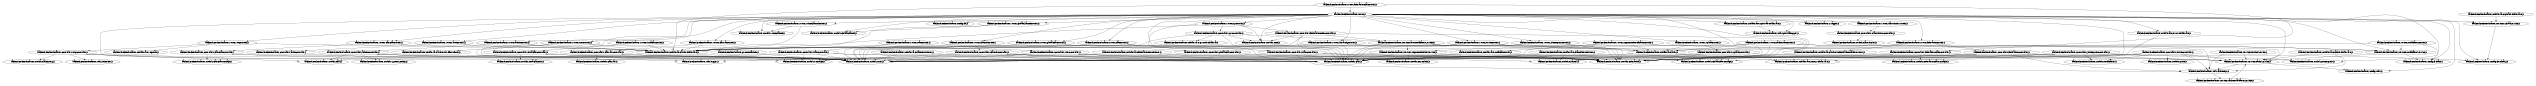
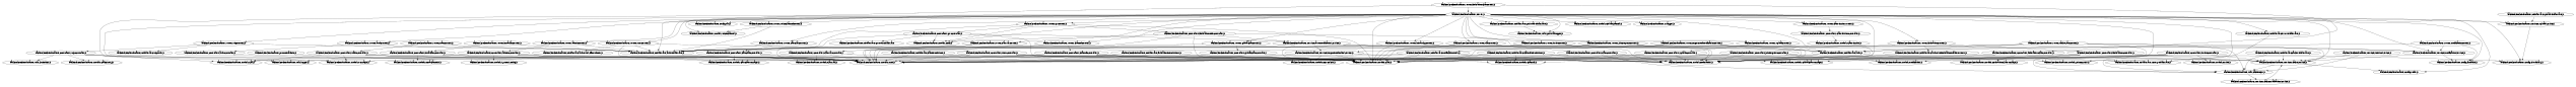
  digraph {
    "backend/Beckend-master/promote_admin.js"
    "backend/Beckend-master/models/User.js"
    "backend/Beckend-master/server.js"
    "backend/Beckend-master/config/db.js"
    "backend/Beckend-master/middleware/errorMiddleware.js"
    "backend/Beckend-master/middleware/spiritualMiddleware.js"
    "backend/Beckend-master/utils/spiritualLogger.js"
    "backend/Beckend-master/models/Message.js"
    "backend/Beckend-master/models/Channel.js"
    "backend/Beckend-master/models/VoiceChannel.js"
    "backend/Beckend-master/models/GlobalChannel.js"
    "backend/Beckend-master/models/Federation.js"
    "backend/Beckend-master/models/Clan.js"
    "backend/Beckend-master/models/QRR.js"
    "backend/Beckend-master/models/GlobalChatMessage.js"
    "backend/Beckend-master/models/JoinRequest.js"
    "backend/Beckend-master/routes/uploadRoutes.js"
    "backend/Beckend-master/routes/authRoutes.js"
    "backend/Beckend-master/routes/userRoutes.js"
    "backend/Beckend-master/routes/channelRoutes.js"
    "backend/Beckend-master/routes/voiceChannelRoutes.js"
-   "backend/Beckend-master/routes/globalChannelRoutes.js"
    "backend/Beckend-master/routes/voipRoutes.js"
    "backend/Beckend-master/routes/federationRoutes.js"
    "backend/Beckend-master/routes/clanRoutes.js"
    "backend/Beckend-master/routes/clanChatRoutes.js"
    "backend/Beckend-master/routes/qrrRoutes.js"
    "backend/Beckend-master/routes/globalChatRoutes.js"
    "backend/Beckend-master/routes/inviteRoutes.js"
    "backend/Beckend-master/routes/joinRequestRoutes.js"
    "backend/Beckend-master/routes/adminRoutes.js"
    "backend/Beckend-master/routes/hierarchyRoutes.js"
    "backend/Beckend-master/routes/clanMission.routes.js"
    "backend/Beckend-master/swagger.js"
    "backend/Beckend-master/services/cacheService.js"
    "backend/Beckend-master/config/redis.js"
    "backend/Beckend-master/config/cloudinary.js"
    "backend/Beckend-master/services/uploadService.js"
    "backend/Beckend-master/config/firebase.js"
    "backend/Beckend-master/services/notificationService.js"
    "backend/Beckend-master/routes/clanWarRoutes.js"
    "backend/Beckend-master/middleware/sentryMiddleware.js"
    "backend/Beckend-master/middleware/auth.js"
    "backend/Beckend-master/controllers/uploadController.js"
    "backend/Beckend-master/controllers/authController.js"
    "backend/Beckend-master/middleware/authMiddleware.js"
    "backend/Beckend-master/middleware/authorizeSelfOrAdmin.js"
    "backend/Beckend-master/controllers/userController.js"
    "backend/Beckend-master/controllers/channelController.js"
    "backend/Beckend-master/controllers/voipController.js"
    "backend/Beckend-master/middleware/voipAuth.js"
    "backend/Beckend-master/controllers/federationController.js"
    "backend/Beckend-master/middleware/authorizeFederationLeaderOrADM.js"
    "backend/Beckend-master/controllers/clanController.js"
    "backend/Beckend-master/routes/federationChatRoutes.js"
    "backend/Beckend-master/controllers/federationChatController.js"
    "backend/Beckend-master/controllers/clanChatController.js"
    "backend/Beckend-master/controllers/qrrController.js"
    "backend/Beckend-master/controllers/federationQRRController.js"
    "backend/Beckend-master/controllers/globalChatController.js"
    "backend/Beckend-master/controllers/adminController.js"
    "backend/Beckend-master/controllers/ClanMissionController.js"
    "backend/Beckend-master/utils/cacheKeys.js"
    "backend/Beckend-master/controllers/clanWarController.js"
    "backend/Beckend-master/utils/logger.js"
    "backend/Beckend-master/models/Call.js"
    "backend/Beckend-master/models/CallHistory.js"
    "backend/Beckend-master/utils/jitsiToken.js"
    "backend/Beckend-master/models/FederationChatMessage.js"
    "backend/Beckend-master/models/ClanChatMessage.js"
    "backend/Beckend-master/services/autoNotificationService.js"
    "backend/Beckend-master/middleware/qrrAuthMiddleware"
    "backend/Beckend-master/models/SystemSetting.js"
    "backend/Beckend-master/models/ClanMission.js"
    "backend/Beckend-master/services/cacheInvalidationService.js"
    "backend/Beckend-master/models/ClanWar.js"
    "backend/Beckend-master/services/segmentedTokenService.js"
    "backend/Beckend-master/models/FCMToken.js"
    "backend/Beckend-master/controllers/instaclanController.js"
    "backend/Beckend-master/models/InstaClanPost.js"
    "backend/Beckend-master/controllers/inviteController.js"
    "backend/Beckend-master/models/Invite.js"
    "backend/Beckend-master/models/Notification.js"
    "backend/Beckend-master/controllers/joinRequestController.js"
    "backend/Beckend-master/controllers/statsController.js"
    "backend/Beckend-master/middleware/cacheMiddleware.js"
    "backend/Beckend-master/middleware/channelPermissions.js"
    "backend/Beckend-master/middleware/clanPermissions.js"
    "backend/Beckend-master/middleware/federationPermissions.js"
    "backend/Beckend-master/middleware/notificationAuth.js"
    "backend/Beckend-master/middleware/uploadMiddleware.js"
    "backend/Beckend-master/routes/cacheStatsRoutes.js"
    "backend/Beckend-master/routes/instaclanRoutes.js"
    "backend/Beckend-master/routes/notificationRoutes.js"
    "backend/Beckend-master/routes/segmentedNotificationRoutes.js"
    "backend/Beckend-master/routes/statsRoutes.js"
    "backend/Beckend-master/services/sessionService.js"
    "backend/Beckend-master/promote_admin.js" -> "backend/Beckend-master/models/User.js"
    "backend/Beckend-master/server.js" -> "backend/Beckend-master/models/User.js"
    "backend/Beckend-master/server.js" -> "backend/Beckend-master/config/db.js"
    "backend/Beckend-master/server.js" -> "backend/Beckend-master/middleware/errorMiddleware.js"
    "backend/Beckend-master/server.js" -> "backend/Beckend-master/middleware/spiritualMiddleware.js"
    "backend/Beckend-master/server.js" -> "backend/Beckend-master/utils/spiritualLogger.js"
    "backend/Beckend-master/server.js" -> "backend/Beckend-master/models/Message.js"
    "backend/Beckend-master/server.js" -> "backend/Beckend-master/models/Channel.js"
    "backend/Beckend-master/server.js" -> "backend/Beckend-master/models/VoiceChannel.js"
    "backend/Beckend-master/server.js" -> "backend/Beckend-master/models/GlobalChannel.js"
    "backend/Beckend-master/server.js" -> "backend/Beckend-master/models/Federation.js"
    "backend/Beckend-master/server.js" -> "backend/Beckend-master/models/Clan.js"
    "backend/Beckend-master/server.js" -> "backend/Beckend-master/models/QRR.js"
    "backend/Beckend-master/server.js" -> "backend/Beckend-master/models/GlobalChatMessage.js"
    "backend/Beckend-master/server.js" -> "backend/Beckend-master/models/JoinRequest.js"
    "backend/Beckend-master/server.js" -> "backend/Beckend-master/routes/uploadRoutes.js"
    "backend/Beckend-master/server.js" -> "backend/Beckend-master/routes/authRoutes.js"
    "backend/Beckend-master/server.js" -> "backend/Beckend-master/routes/userRoutes.js"
    "backend/Beckend-master/server.js" -> "backend/Beckend-master/routes/channelRoutes.js"
    "backend/Beckend-master/server.js" -> "backend/Beckend-master/routes/voiceChannelRoutes.js"
-   "backend/Beckend-master/server.js" -> "backend/Beckend-master/routes/globalChannelRoutes.js"
    "backend/Beckend-master/server.js" -> "backend/Beckend-master/routes/voipRoutes.js"
    "backend/Beckend-master/server.js" -> "backend/Beckend-master/routes/federationRoutes.js"
    "backend/Beckend-master/server.js" -> "backend/Beckend-master/routes/clanRoutes.js"
    "backend/Beckend-master/server.js" -> "backend/Beckend-master/routes/clanChatRoutes.js"
    "backend/Beckend-master/server.js" -> "backend/Beckend-master/routes/qrrRoutes.js"
    "backend/Beckend-master/server.js" -> "backend/Beckend-master/routes/globalChatRoutes.js"
    "backend/Beckend-master/server.js" -> "backend/Beckend-master/routes/inviteRoutes.js"
    "backend/Beckend-master/server.js" -> "backend/Beckend-master/routes/joinRequestRoutes.js"
    "backend/Beckend-master/server.js" -> "backend/Beckend-master/routes/adminRoutes.js"
    "backend/Beckend-master/server.js" -> "backend/Beckend-master/routes/hierarchyRoutes.js"
    "backend/Beckend-master/server.js" -> "backend/Beckend-master/routes/clanMission.routes.js"
    "backend/Beckend-master/server.js" -> "backend/Beckend-master/swagger.js"
    "backend/Beckend-master/server.js" -> "backend/Beckend-master/services/cacheService.js"
    "backend/Beckend-master/server.js" -> "backend/Beckend-master/config/redis.js"
    "backend/Beckend-master/server.js" -> "backend/Beckend-master/config/cloudinary.js"
    "backend/Beckend-master/server.js" -> "backend/Beckend-master/services/uploadService.js"
    "backend/Beckend-master/server.js" -> "backend/Beckend-master/config/firebase.js"
    "backend/Beckend-master/server.js" -> "backend/Beckend-master/services/notificationService.js"
    "backend/Beckend-master/server.js" -> "backend/Beckend-master/routes/clanWarRoutes.js"
    "backend/Beckend-master/middleware/errorMiddleware.js" -> "backend/Beckend-master/middleware/sentryMiddleware.js"
    "backend/Beckend-master/middleware/spiritualMiddleware.js" -> "backend/Beckend-master/utils/spiritualLogger.js"
    "backend/Beckend-master/routes/uploadRoutes.js" -> "backend/Beckend-master/middleware/auth.js"
    "backend/Beckend-master/routes/uploadRoutes.js" -> "backend/Beckend-master/controllers/uploadController.js"
    "backend/Beckend-master/routes/authRoutes.js" -> "backend/Beckend-master/controllers/authController.js"
    "backend/Beckend-master/routes/authRoutes.js" -> "backend/Beckend-master/middleware/authMiddleware.js"
    "backend/Beckend-master/routes/userRoutes.js" -> "backend/Beckend-master/models/User.js"
    "backend/Beckend-master/routes/userRoutes.js" -> "backend/Beckend-master/middleware/authMiddleware.js"
    "backend/Beckend-master/routes/userRoutes.js" -> "backend/Beckend-master/middleware/authorizeSelfOrAdmin.js"
    "backend/Beckend-master/routes/userRoutes.js" -> "backend/Beckend-master/controllers/userController.js"
    "backend/Beckend-master/routes/channelRoutes.js" -> "backend/Beckend-master/middleware/authMiddleware.js"
    "backend/Beckend-master/routes/channelRoutes.js" -> "backend/Beckend-master/controllers/channelController.js"
    "backend/Beckend-master/routes/voiceChannelRoutes.js" -> "backend/Beckend-master/models/VoiceChannel.js"
    "backend/Beckend-master/routes/voiceChannelRoutes.js" -> "backend/Beckend-master/middleware/authMiddleware.js"
-   "backend/Beckend-master/routes/globalChannelRoutes.js" -> "backend/Beckend-master/models/GlobalChannel.js"
-   "backend/Beckend-master/routes/globalChannelRoutes.js" -> "backend/Beckend-master/middleware/authMiddleware.js"
    "backend/Beckend-master/routes/voipRoutes.js" -> "backend/Beckend-master/middleware/authMiddleware.js"
    "backend/Beckend-master/routes/voipRoutes.js" -> "backend/Beckend-master/controllers/voipController.js"
    "backend/Beckend-master/routes/voipRoutes.js" -> "backend/Beckend-master/middleware/voipAuth.js"
    "backend/Beckend-master/routes/federationRoutes.js" -> "backend/Beckend-master/middleware/authMiddleware.js"
    "backend/Beckend-master/routes/federationRoutes.js" -> "backend/Beckend-master/controllers/federationController.js"
    "backend/Beckend-master/routes/federationRoutes.js" -> "backend/Beckend-master/middleware/authorizeFederationLeaderOrADM.js"
    "backend/Beckend-master/routes/clanRoutes.js" -> "backend/Beckend-master/models/Clan.js"
    "backend/Beckend-master/routes/clanRoutes.js" -> "backend/Beckend-master/middleware/authMiddleware.js"
    "backend/Beckend-master/routes/clanRoutes.js" -> "backend/Beckend-master/controllers/clanController.js"
    "backend/Beckend-master/routes/clanChatRoutes.js" -> "backend/Beckend-master/middleware/authMiddleware.js"
    "backend/Beckend-master/routes/clanChatRoutes.js" -> "backend/Beckend-master/controllers/clanChatController.js"
    "backend/Beckend-master/routes/qrrRoutes.js" -> "backend/Beckend-master/models/Clan.js"
    "backend/Beckend-master/routes/qrrRoutes.js" -> "backend/Beckend-master/models/QRR.js"
    "backend/Beckend-master/routes/qrrRoutes.js" -> "backend/Beckend-master/middleware/authMiddleware.js"
    "backend/Beckend-master/routes/qrrRoutes.js" -> "backend/Beckend-master/controllers/qrrController.js"
    "backend/Beckend-master/routes/qrrRoutes.js" -> "backend/Beckend-master/controllers/federationQRRController.js"
    "backend/Beckend-master/routes/globalChatRoutes.js" -> "backend/Beckend-master/middleware/authMiddleware.js"
    "backend/Beckend-master/routes/globalChatRoutes.js" -> "backend/Beckend-master/controllers/globalChatController.js"
    "backend/Beckend-master/routes/inviteRoutes.js" -> "backend/Beckend-master/models/User.js"
    "backend/Beckend-master/routes/inviteRoutes.js" -> "backend/Beckend-master/models/Federation.js"
    "backend/Beckend-master/routes/inviteRoutes.js" -> "backend/Beckend-master/models/Clan.js"
    "backend/Beckend-master/routes/inviteRoutes.js" -> "backend/Beckend-master/middleware/auth.js"
    "backend/Beckend-master/routes/joinRequestRoutes.js" -> "backend/Beckend-master/models/User.js"
    "backend/Beckend-master/routes/joinRequestRoutes.js" -> "backend/Beckend-master/models/Federation.js"
    "backend/Beckend-master/routes/joinRequestRoutes.js" -> "backend/Beckend-master/models/Clan.js"
    "backend/Beckend-master/routes/joinRequestRoutes.js" -> "backend/Beckend-master/middleware/auth.js"
    "backend/Beckend-master/routes/adminRoutes.js" -> "backend/Beckend-master/middleware/authMiddleware.js"
    "backend/Beckend-master/routes/adminRoutes.js" -> "backend/Beckend-master/controllers/adminController.js"
    "backend/Beckend-master/routes/hierarchyRoutes.js" -> "backend/Beckend-master/models/Federation.js"
    "backend/Beckend-master/routes/hierarchyRoutes.js" -> "backend/Beckend-master/models/Clan.js"
    "backend/Beckend-master/routes/hierarchyRoutes.js" -> "backend/Beckend-master/middleware/authMiddleware.js"
    "backend/Beckend-master/routes/clanMission.routes.js" -> "backend/Beckend-master/controllers/ClanMissionController.js"
    "backend/Beckend-master/services/cacheService.js" -> "backend/Beckend-master/config/redis.js"
    "backend/Beckend-master/services/cacheService.js" -> "backend/Beckend-master/utils/cacheKeys.js"
    "backend/Beckend-master/services/uploadService.js" -> "backend/Beckend-master/config/cloudinary.js"
    "backend/Beckend-master/services/notificationService.js" -> "backend/Beckend-master/services/cacheService.js"
    "backend/Beckend-master/services/notificationService.js" -> "backend/Beckend-master/config/firebase.js"
    "backend/Beckend-master/routes/clanWarRoutes.js" -> "backend/Beckend-master/middleware/authMiddleware.js"
    "backend/Beckend-master/routes/clanWarRoutes.js" -> "backend/Beckend-master/controllers/clanWarController.js"
    "backend/Beckend-master/middleware/auth.js" -> "backend/Beckend-master/models/User.js"
    "backend/Beckend-master/middleware/auth.js" -> "backend/Beckend-master/middleware/sentryMiddleware.js"
    "backend/Beckend-master/controllers/uploadController.js" -> "backend/Beckend-master/models/User.js"
    "backend/Beckend-master/controllers/uploadController.js" -> "backend/Beckend-master/models/Federation.js"
    "backend/Beckend-master/controllers/uploadController.js" -> "backend/Beckend-master/models/Clan.js"
    "backend/Beckend-master/controllers/uploadController.js" -> "backend/Beckend-master/config/cloudinary.js"
    "backend/Beckend-master/controllers/authController.js" -> "backend/Beckend-master/models/User.js"
    "backend/Beckend-master/middleware/authMiddleware.js" -> "backend/Beckend-master/models/User.js"
    "backend/Beckend-master/controllers/userController.js" -> "backend/Beckend-master/models/User.js"
    "backend/Beckend-master/controllers/userController.js" -> "backend/Beckend-master/models/Federation.js"
    "backend/Beckend-master/controllers/userController.js" -> "backend/Beckend-master/models/Clan.js"
    "backend/Beckend-master/controllers/userController.js" -> "backend/Beckend-master/services/cacheService.js"
    "backend/Beckend-master/controllers/userController.js" -> "backend/Beckend-master/utils/logger.js"
    "backend/Beckend-master/controllers/channelController.js" -> "backend/Beckend-master/models/User.js"
    "backend/Beckend-master/controllers/channelController.js" -> "backend/Beckend-master/models/Message.js"
    "backend/Beckend-master/controllers/channelController.js" -> "backend/Beckend-master/models/Channel.js"
    "backend/Beckend-master/controllers/channelController.js" -> "backend/Beckend-master/models/Federation.js"
    "backend/Beckend-master/controllers/channelController.js" -> "backend/Beckend-master/models/Clan.js"
    "backend/Beckend-master/controllers/voipController.js" -> "backend/Beckend-master/models/User.js"
    "backend/Beckend-master/controllers/voipController.js" -> "backend/Beckend-master/utils/logger.js"
    "backend/Beckend-master/controllers/voipController.js" -> "backend/Beckend-master/models/Call.js"
    "backend/Beckend-master/controllers/voipController.js" -> "backend/Beckend-master/models/CallHistory.js"
    "backend/Beckend-master/controllers/voipController.js" -> "backend/Beckend-master/utils/jitsiToken.js"
    "backend/Beckend-master/controllers/federationController.js" -> "backend/Beckend-master/models/User.js"
    "backend/Beckend-master/controllers/federationController.js" -> "backend/Beckend-master/models/Federation.js"
    "backend/Beckend-master/controllers/federationController.js" -> "backend/Beckend-master/models/Clan.js"
    "backend/Beckend-master/controllers/federationController.js" -> "backend/Beckend-master/services/cacheService.js"
    "backend/Beckend-master/controllers/federationController.js" -> "backend/Beckend-master/utils/cacheKeys.js"
    "backend/Beckend-master/middleware/authorizeFederationLeaderOrADM.js" -> "backend/Beckend-master/models/Federation.js"
    "backend/Beckend-master/controllers/clanController.js" -> "backend/Beckend-master/models/User.js"
    "backend/Beckend-master/controllers/clanController.js" -> "backend/Beckend-master/models/Federation.js"
    "backend/Beckend-master/controllers/clanController.js" -> "backend/Beckend-master/models/Clan.js"
    "backend/Beckend-master/controllers/clanController.js" -> "backend/Beckend-master/services/cacheService.js"
    "backend/Beckend-master/controllers/clanController.js" -> "backend/Beckend-master/utils/cacheKeys.js"
    "backend/Beckend-master/routes/federationChatRoutes.js" -> "backend/Beckend-master/server.js"
    "backend/Beckend-master/routes/federationChatRoutes.js" -> "backend/Beckend-master/middleware/authMiddleware.js"
    "backend/Beckend-master/routes/federationChatRoutes.js" -> "backend/Beckend-master/controllers/federationChatController.js"
    "backend/Beckend-master/controllers/federationChatController.js" -> "backend/Beckend-master/models/User.js"
    "backend/Beckend-master/controllers/federationChatController.js" -> "backend/Beckend-master/models/Federation.js"
    "backend/Beckend-master/controllers/federationChatController.js" -> "backend/Beckend-master/models/FederationChatMessage.js"
    "backend/Beckend-master/controllers/clanChatController.js" -> "backend/Beckend-master/models/User.js"
    "backend/Beckend-master/controllers/clanChatController.js" -> "backend/Beckend-master/models/Clan.js"
    "backend/Beckend-master/controllers/clanChatController.js" -> "backend/Beckend-master/models/ClanChatMessage.js"
    "backend/Beckend-master/controllers/qrrController.js" -> "backend/Beckend-master/models/User.js"
    "backend/Beckend-master/controllers/qrrController.js" -> "backend/Beckend-master/models/Clan.js"
    "backend/Beckend-master/controllers/qrrController.js" -> "backend/Beckend-master/models/QRR.js"
    "backend/Beckend-master/controllers/qrrController.js" -> "backend/Beckend-master/services/autoNotificationService.js"
    "backend/Beckend-master/controllers/qrrController.js" -> "backend/Beckend-master/middleware/qrrAuthMiddleware"
    "backend/Beckend-master/controllers/federationQRRController.js" -> "backend/Beckend-master/models/User.js"
    "backend/Beckend-master/controllers/federationQRRController.js" -> "backend/Beckend-master/models/Federation.js"
    "backend/Beckend-master/controllers/federationQRRController.js" -> "backend/Beckend-master/models/Clan.js"
    "backend/Beckend-master/controllers/federationQRRController.js" -> "backend/Beckend-master/models/QRR.js"
    "backend/Beckend-master/controllers/federationQRRController.js" -> "backend/Beckend-master/services/autoNotificationService.js"
    "backend/Beckend-master/controllers/globalChatController.js" -> "backend/Beckend-master/models/User.js"
    "backend/Beckend-master/controllers/globalChatController.js" -> "backend/Beckend-master/models/GlobalChatMessage.js"
    "backend/Beckend-master/controllers/adminController.js" -> "backend/Beckend-master/models/User.js"
    "backend/Beckend-master/controllers/adminController.js" -> "backend/Beckend-master/models/Federation.js"
    "backend/Beckend-master/controllers/adminController.js" -> "backend/Beckend-master/models/Clan.js"
    "backend/Beckend-master/controllers/adminController.js" -> "backend/Beckend-master/models/Call.js"
    "backend/Beckend-master/controllers/adminController.js" -> "backend/Beckend-master/models/SystemSetting.js"
    "backend/Beckend-master/controllers/ClanMissionController.js" -> "backend/Beckend-master/models/ClanMission.js"
    "backend/Beckend-master/utils/cacheKeys.js" -> "backend/Beckend-master/services/cacheInvalidationService.js"
    "backend/Beckend-master/controllers/clanWarController.js" -> "backend/Beckend-master/models/User.js"
    "backend/Beckend-master/controllers/clanWarController.js" -> "backend/Beckend-master/models/Clan.js"
    "backend/Beckend-master/controllers/clanWarController.js" -> "backend/Beckend-master/models/ClanWar.js"
    "backend/Beckend-master/services/autoNotificationService.js" -> "backend/Beckend-master/models/User.js"
    "backend/Beckend-master/services/autoNotificationService.js" -> "backend/Beckend-master/models/Federation.js"
    "backend/Beckend-master/services/autoNotificationService.js" -> "backend/Beckend-master/models/Clan.js"
    "backend/Beckend-master/services/autoNotificationService.js" -> "backend/Beckend-master/services/notificationService.js"
    "backend/Beckend-master/services/autoNotificationService.js" -> "backend/Beckend-master/services/segmentedTokenService.js"
    "backend/Beckend-master/services/cacheInvalidationService.js" -> "backend/Beckend-master/services/cacheService.js"
    "backend/Beckend-master/services/segmentedTokenService.js" -> "backend/Beckend-master/models/User.js"
    "backend/Beckend-master/services/segmentedTokenService.js" -> "backend/Beckend-master/models/Federation.js"
    "backend/Beckend-master/services/segmentedTokenService.js" -> "backend/Beckend-master/models/Clan.js"
    "backend/Beckend-master/services/segmentedTokenService.js" -> "backend/Beckend-master/models/FCMToken.js"
    "backend/Beckend-master/controllers/instaclanController.js" -> "backend/Beckend-master/models/User.js"
    "backend/Beckend-master/controllers/instaclanController.js" -> "backend/Beckend-master/models/Clan.js"
    "backend/Beckend-master/controllers/instaclanController.js" -> "backend/Beckend-master/models/InstaClanPost.js"
    "backend/Beckend-master/controllers/inviteController.js" -> "backend/Beckend-master/models/User.js"
    "backend/Beckend-master/controllers/inviteController.js" -> "backend/Beckend-master/models/Federation.js"
    "backend/Beckend-master/controllers/inviteController.js" -> "backend/Beckend-master/models/Clan.js"
    "backend/Beckend-master/controllers/inviteController.js" -> "backend/Beckend-master/services/cacheService.js"
    "backend/Beckend-master/controllers/inviteController.js" -> "backend/Beckend-master/utils/cacheKeys.js"
    "backend/Beckend-master/controllers/inviteController.js" -> "backend/Beckend-master/models/Invite.js"
    "backend/Beckend-master/controllers/inviteController.js" -> "backend/Beckend-master/models/Notification.js"
    "backend/Beckend-master/controllers/joinRequestController.js" -> "backend/Beckend-master/models/User.js"
    "backend/Beckend-master/controllers/joinRequestController.js" -> "backend/Beckend-master/models/Federation.js"
    "backend/Beckend-master/controllers/joinRequestController.js" -> "backend/Beckend-master/models/Clan.js"
    "backend/Beckend-master/controllers/joinRequestController.js" -> "backend/Beckend-master/models/JoinRequest.js"
    "backend/Beckend-master/controllers/joinRequestController.js" -> "backend/Beckend-master/models/Notification.js"
    "backend/Beckend-master/controllers/statsController.js" -> "backend/Beckend-master/models/User.js"
    "backend/Beckend-master/controllers/statsController.js" -> "backend/Beckend-master/models/Message.js"
    "backend/Beckend-master/controllers/statsController.js" -> "backend/Beckend-master/models/Federation.js"
    "backend/Beckend-master/controllers/statsController.js" -> "backend/Beckend-master/models/Clan.js"
    "backend/Beckend-master/controllers/statsController.js" -> "backend/Beckend-master/models/Call.js"
    "backend/Beckend-master/middleware/cacheMiddleware.js" -> "backend/Beckend-master/services/cacheService.js"
    "backend/Beckend-master/middleware/cacheMiddleware.js" -> "backend/Beckend-master/utils/cacheKeys.js"
    "backend/Beckend-master/middleware/channelPermissions.js" -> "backend/Beckend-master/models/User.js"
    "backend/Beckend-master/middleware/channelPermissions.js" -> "backend/Beckend-master/models/Channel.js"
    "backend/Beckend-master/middleware/channelPermissions.js" -> "backend/Beckend-master/models/Federation.js"
    "backend/Beckend-master/middleware/channelPermissions.js" -> "backend/Beckend-master/models/Clan.js"
    "backend/Beckend-master/middleware/clanPermissions.js" -> "backend/Beckend-master/models/User.js"
    "backend/Beckend-master/middleware/clanPermissions.js" -> "backend/Beckend-master/models/Clan.js"
    "backend/Beckend-master/middleware/federationPermissions.js" -> "backend/Beckend-master/models/User.js"
    "backend/Beckend-master/middleware/federationPermissions.js" -> "backend/Beckend-master/models/Federation.js"
    "backend/Beckend-master/middleware/notificationAuth.js" -> "backend/Beckend-master/models/User.js"
    "backend/Beckend-master/middleware/notificationAuth.js" -> "backend/Beckend-master/models/Federation.js"
    "backend/Beckend-master/middleware/notificationAuth.js" -> "backend/Beckend-master/models/Clan.js"
    "backend/Beckend-master/middleware/uploadMiddleware.js" -> "backend/Beckend-master/services/uploadService.js"
    "backend/Beckend-master/routes/cacheStatsRoutes.js" -> "backend/Beckend-master/models/User.js"
    "backend/Beckend-master/routes/cacheStatsRoutes.js" -> "backend/Beckend-master/models/Federation.js"
    "backend/Beckend-master/routes/cacheStatsRoutes.js" -> "backend/Beckend-master/models/Clan.js"
    "backend/Beckend-master/routes/cacheStatsRoutes.js" -> "backend/Beckend-master/services/cacheService.js"
    "backend/Beckend-master/routes/cacheStatsRoutes.js" -> "backend/Beckend-master/middleware/auth.js"
    "backend/Beckend-master/routes/cacheStatsRoutes.js" -> "backend/Beckend-master/utils/cacheKeys.js"
    "backend/Beckend-master/routes/instaclanRoutes.js" -> "backend/Beckend-master/middleware/authMiddleware.js"
    "backend/Beckend-master/routes/instaclanRoutes.js" -> "backend/Beckend-master/controllers/instaclanController.js"
    "backend/Beckend-master/routes/notificationRoutes.js" -> "backend/Beckend-master/config/firebase.js"
    "backend/Beckend-master/routes/notificationRoutes.js" -> "backend/Beckend-master/services/notificationService.js"
    "backend/Beckend-master/routes/notificationRoutes.js" -> "backend/Beckend-master/middleware/auth.js"
    "backend/Beckend-master/routes/segmentedNotificationRoutes.js" -> "backend/Beckend-master/services/notificationService.js"
    "backend/Beckend-master/routes/segmentedNotificationRoutes.js" -> "backend/Beckend-master/middleware/auth.js"
    "backend/Beckend-master/routes/segmentedNotificationRoutes.js" -> "backend/Beckend-master/services/segmentedTokenService.js"
    "backend/Beckend-master/routes/segmentedNotificationRoutes.js" -> "backend/Beckend-master/middleware/notificationAuth.js"
    "backend/Beckend-master/routes/statsRoutes.js" -> "backend/Beckend-master/middleware/authMiddleware.js"
    "backend/Beckend-master/routes/statsRoutes.js" -> "backend/Beckend-master/controllers/statsController.js"
    "backend/Beckend-master/services/sessionService.js" -> "backend/Beckend-master/services/cacheService.js"
    "backend/Beckend-master/services/sessionService.js" -> "backend/Beckend-master/utils/cacheKeys.js"
  }
